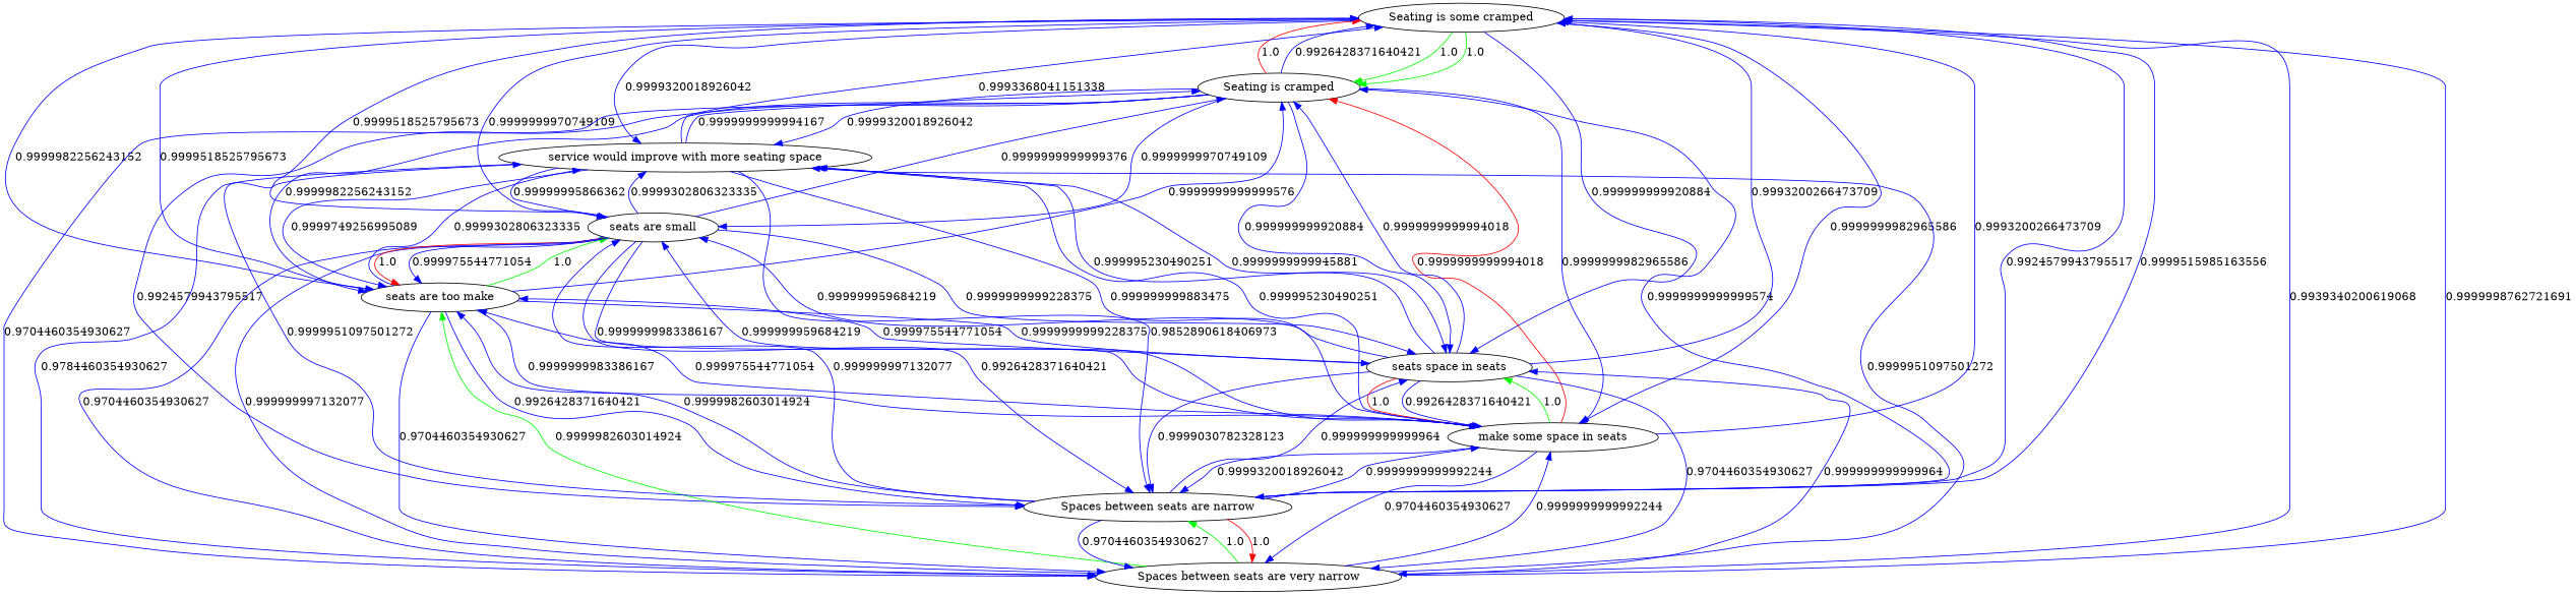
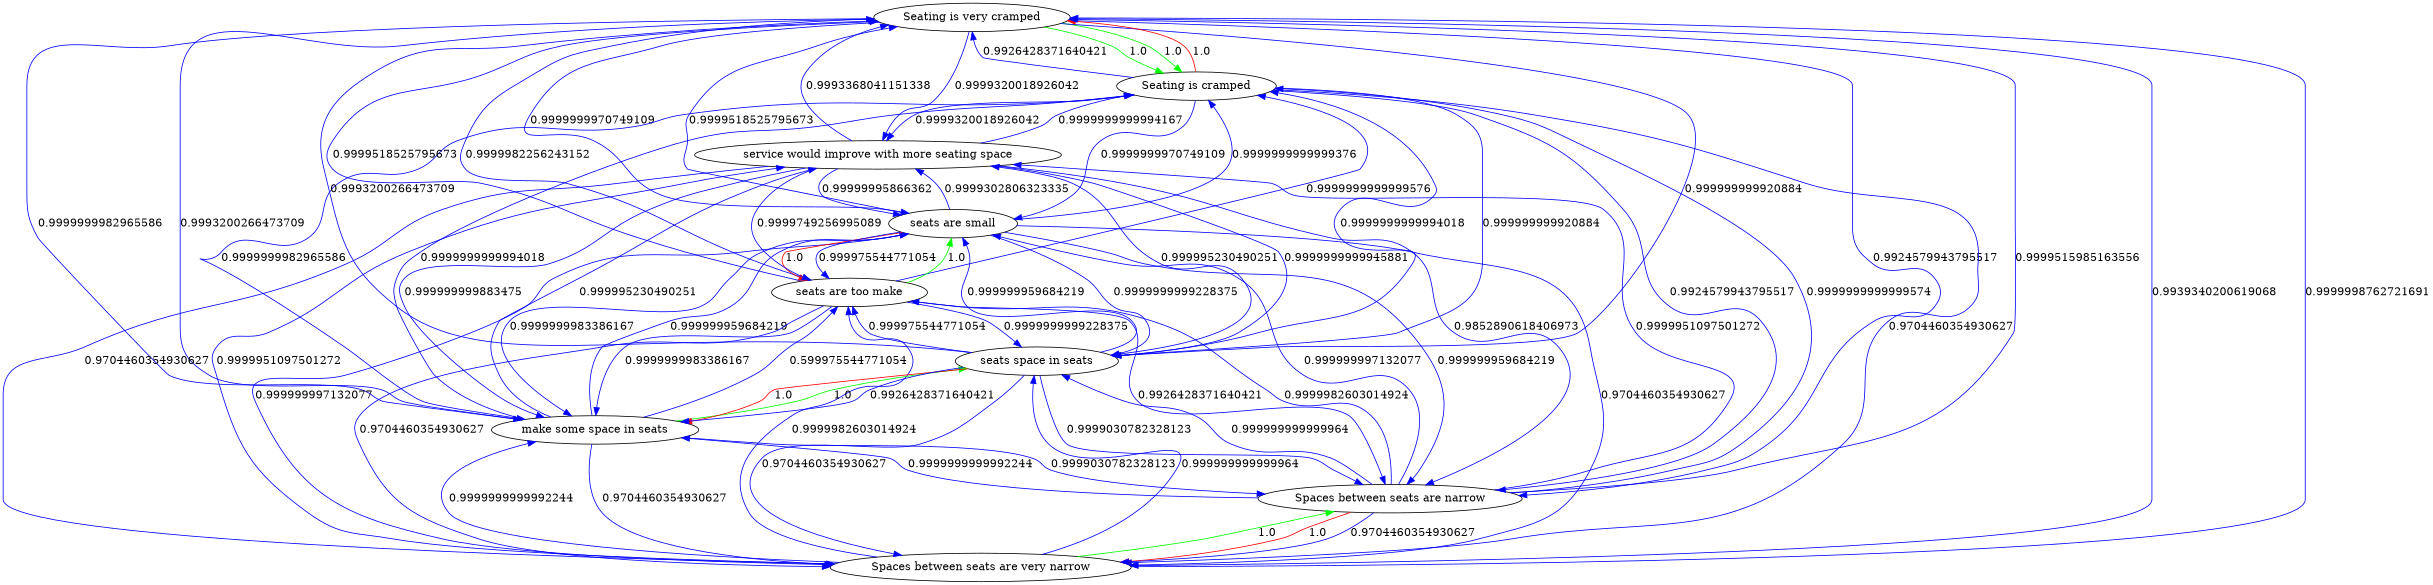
  digraph {
    edge [color=blue]
-   "Seating is very cramped" [label="Seating is some cramped"]
+   "Seating is very cramped"
    "Seating is cramped"
    "Spaces between seats are very narrow"
    "Spaces between seats are narrow"
    "make some space in seats"
    n6 [label="seats space in seats"]
    n7 [label="seats are too make"]
    "seats are small"
    "service would improve with more seating space"
    "Seating is very cramped" -> "Seating is cramped" [color=green label=1.0]
    "Seating is very cramped" -> "Seating is cramped" [color=green label=1.0]
    "Seating is very cramped" -> "Spaces between seats are very narrow" [label=0.9939340200619068]
    "Seating is very cramped" -> "Spaces between seats are narrow" [label=0.9924579943795517]
    "Seating is very cramped" -> "make some space in seats" [label=0.9999999982965586]
    "Seating is very cramped" -> n6 [label=0.999999999920884]
    "Seating is very cramped" -> n7 [label=0.9999982256243152]
    "Seating is very cramped" -> "seats are small" [label=0.9999999970749109]
    "Seating is very cramped" -> "service would improve with more seating space" [label=0.9999320018926042]
    "Seating is cramped" -> "Seating is very cramped" [color=red label=1.0]
    "Seating is cramped" -> "Seating is very cramped" [label=0.9926428371640421]
    "Seating is cramped" -> "Spaces between seats are very narrow" [label=0.9704460354930627]
    "Seating is cramped" -> "Spaces between seats are narrow" [label=0.9924579943795517]
    "Seating is cramped" -> "make some space in seats" [label=0.9999999982965586]
    "Seating is cramped" -> n6 [label=0.999999999920884]
-   "Seating is cramped" -> n7 [label=0.9999982256243152]
    "Seating is cramped" -> "seats are small" [label=0.9999999970749109]
    "Seating is cramped" -> "service would improve with more seating space" [label=0.9999320018926042]
    "Spaces between seats are very narrow" -> "Seating is very cramped" [label=0.9999998762721691]
    "Spaces between seats are very narrow" -> "Spaces between seats are narrow" [color=green label=1.0]
    "Spaces between seats are very narrow" -> "make some space in seats" [label=0.9999999999992244]
    "Spaces between seats are very narrow" -> n6 [label=0.999999999999964]
-   "Spaces between seats are very narrow" -> n7 [color=green label=0.9999982603014924]
+   "Spaces between seats are very narrow" -> n7 [label=0.9999982603014924]
    "Spaces between seats are very narrow" -> "seats are small" [label=0.999999997132077]
    "Spaces between seats are very narrow" -> "service would improve with more seating space" [label=0.9999951097501272]
    "Spaces between seats are narrow" -> "Seating is very cramped" [label=0.9999515985163556]
    "Spaces between seats are narrow" -> "Seating is cramped" [label=0.9999999999999574]
    "Spaces between seats are narrow" -> "Spaces between seats are very narrow" [color=red label=1.0]
    "Spaces between seats are narrow" -> "Spaces between seats are very narrow" [label=0.9704460354930627]
    "Spaces between seats are narrow" -> "make some space in seats" [label=0.9999999999992244]
    "Spaces between seats are narrow" -> n6 [label=0.999999999999964]
    "Spaces between seats are narrow" -> n7 [label=0.9999982603014924]
    "Spaces between seats are narrow" -> "seats are small" [label=0.999999997132077]
    "Spaces between seats are narrow" -> "service would improve with more seating space" [label=0.9999951097501272]
    "make some space in seats" -> "Seating is very cramped" [label=0.9993200266473709]
-   "make some space in seats" -> "Seating is cramped" [color=red label=0.9999999999994018]
+   "make some space in seats" -> "Seating is cramped" [label=0.9999999999994018]
    "make some space in seats" -> "Spaces between seats are very narrow" [label=0.9704460354930627]
-   "make some space in seats" -> "Spaces between seats are narrow" [label=0.9999320018926042]
+   "make some space in seats" -> "Spaces between seats are narrow" [label=0.9999030782328123]
    "make some space in seats" -> n6 [color=green label=1.0]
-   "make some space in seats" -> n7 [label=0.999975544771054]
+   "make some space in seats" -> n7 [label=0.599975544771054]
    "make some space in seats" -> "seats are small" [label=0.999999959684219]
    "make some space in seats" -> "service would improve with more seating space" [label=0.999995230490251]
    n6 -> "Seating is very cramped" [label=0.9993200266473709]
    n6 -> "Seating is cramped" [label=0.9999999999994018]
    n6 -> "Spaces between seats are very narrow" [label=0.9704460354930627]
    n6 -> "Spaces between seats are narrow" [label=0.9999030782328123]
    n6 -> "make some space in seats" [color=red label=1.0]
    n6 -> "make some space in seats" [label=0.9926428371640421]
    n6 -> n7 [label=0.999975544771054]
    n6 -> "seats are small" [label=0.999999959684219]
    n6 -> "service would improve with more seating space" [label=0.999995230490251]
    n7 -> "Seating is very cramped" [label=0.9999518525795673]
    n7 -> "Seating is cramped" [label=0.9999999999999576]
    n7 -> "Spaces between seats are very narrow" [label=0.9704460354930627]
    n7 -> "Spaces between seats are narrow" [label=0.9926428371640421]
    n7 -> "make some space in seats" [label=0.9999999983386167]
    n7 -> n6 [label=0.9999999999228375]
    n7 -> "seats are small" [color=green label=1.0]
-   n7 -> "service would improve with more seating space" [label=0.9999302806323335]
    "seats are small" -> "Seating is very cramped" [label=0.9999518525795673]
    "seats are small" -> "Seating is cramped" [label=0.9999999999999376]
    "seats are small" -> "Spaces between seats are very narrow" [label=0.9704460354930627]
-   "seats are small" -> "Spaces between seats are narrow" [label=0.9926428371640421]
+   "seats are small" -> "Spaces between seats are narrow" [label=0.999999959684219]
    "seats are small" -> "make some space in seats" [label=0.9999999983386167]
    "seats are small" -> n6 [label=0.9999999999228375]
    "seats are small" -> n7 [color=red label=1.0]
    "seats are small" -> n7 [label=0.999975544771054]
    "seats are small" -> "service would improve with more seating space" [label=0.9999302806323335]
    "service would improve with more seating space" -> "Seating is very cramped" [label=0.9993368041151338]
    "service would improve with more seating space" -> "Seating is cramped" [label=0.9999999999994167]
-   "service would improve with more seating space" -> "Spaces between seats are very narrow" [label=0.9784460354930627]
+   "service would improve with more seating space" -> "Spaces between seats are very narrow" [label=0.9704460354930627]
    "service would improve with more seating space" -> "Spaces between seats are narrow" [label=0.9852890618406973]
    "service would improve with more seating space" -> "make some space in seats" [label=0.999999999883475]
    "service would improve with more seating space" -> n6 [label=0.9999999999945881]
    "service would improve with more seating space" -> n7 [label=0.9999749256995089]
    "service would improve with more seating space" -> "seats are small" [label=0.99999995866362]
  }
